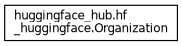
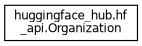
  digraph {
    rankdir=LR
-   n1 [color=black fillcolor=white fontname=Helvetica fontsize=10 height=0.2 label="huggingface_hub.hf\l_huggingface.Organization" shape=record style=filled width=0.4]
+   n1 [color=black fillcolor=white fontname=Helvetica fontsize=10 height=0.2 label="huggingface_hub.hf\l_api.Organization" shape=record style=filled width=0.4]
  }
